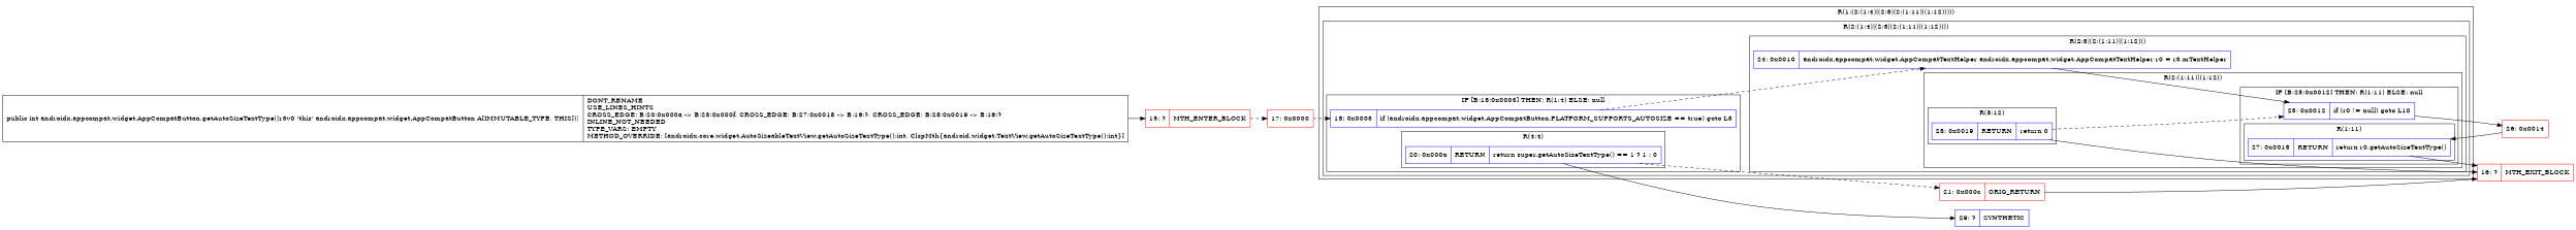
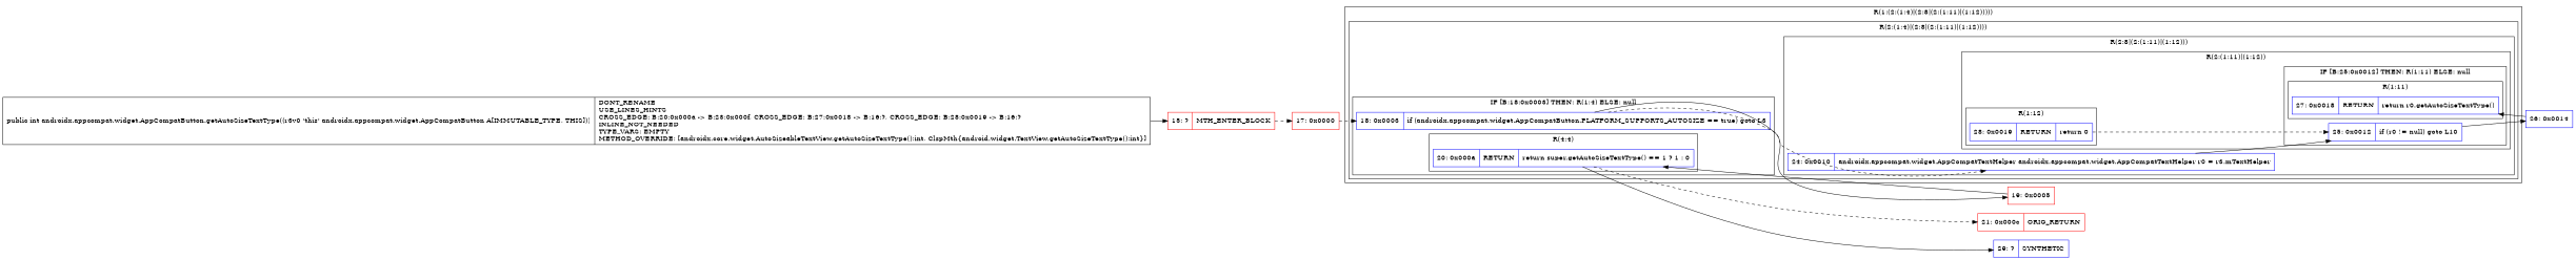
  digraph {
    rankdir=LR
    node [color=blue shape=record]
    n1 [label="{20\:\ 0x000a|RETURN\l|return super.getAutoSizeTextType() == 1 ? 1 : 0\l}"]
    n2 [label="{18\:\ 0x0003|if (androidx.appcompat.widget.AppCompatButton.PLATFORM_SUPPORTS_AUTOSIZE == true) goto L3\l}"]
    n3 [label="{27\:\ 0x0018|RETURN\l|return r0.getAutoSizeTextType()\l}"]
    n4 [label="{25\:\ 0x0012|if (r0 != null) goto L10\l}"]
    n5 [label="{28\:\ 0x0019|RETURN\l|return 0\l}"]
    n6 [label="{24\:\ 0x0010|androidx.appcompat.widget.AppCompatTextHelper androidx.appcompat.widget.AppCompatTextHelper r0 = r3.mTextHelper\l}"]
    n7 [color=red label="{21\:\ 0x000c|ORIG_RETURN\l}"]
    n8 [label="{29\:\ ?|SYNTHETIC\l}"]
-   n10 [color=red label="{16\:\ ?|MTH_EXIT_BLOCK\l}"]
-   n11 [color=red label="{26\:\ 0x0014}"]
+   n9 [color=red label="{19\:\ 0x0005}"]
+   n11 [label="{26\:\ 0x0014}"]
    n12 [color=red label="{15\:\ ?|MTH_ENTER_BLOCK\l}"]
    n13 [color=red label="{17\:\ 0x0000}"]
    n14 [label="{public int androidx.appcompat.widget.AppCompatButton.getAutoSizeTextType((r3v0 'this' androidx.appcompat.widget.AppCompatButton A[IMMUTABLE_TYPE, THIS]))  | DONT_RENAME\lUSE_LINES_HINTS\lCROSS_EDGE: B:20:0x000a \-\> B:23:0x000f, CROSS_EDGE: B:27:0x0018 \-\> B:16:?, CROSS_EDGE: B:28:0x0019 \-\> B:16:?\lINLINE_NOT_NEEDED\lTYPE_VARS: EMPTY\lMETHOD_OVERRIDE: [androidx.core.widget.AutoSizeableTextView.getAutoSizeTextType():int, ClspMth\{android.widget.TextView.getAutoSizeTextType():int\}]\l}" color=""]
    subgraph cluster_1 {
      label="R(1:(2:(1:4)|(2:8|(2:(1:11)|(1:12)))))"
      subgraph cluster_2 {
        label="R(2:(1:4)|(2:8|(2:(1:11)|(1:12))))"
        subgraph cluster_3 {
          label="IF [B:18:0x0003] THEN: R(1:4) ELSE: null"
          n2
          subgraph cluster_4 {
            label="R(4:4)"
            n1
          }
        }
        subgraph cluster_5 {
          label="R(2:8|(2:(1:11)|(1:12)))"
          n6
          subgraph cluster_6 {
            label="R(2:(1:11)|(1:12))"
            subgraph cluster_7 {
              label="IF [B:25:0x0012] THEN: R(1:11) ELSE: null"
              n4
              subgraph cluster_8 {
                label="R(1:11)"
                n3
              }
            }
            subgraph cluster_9 {
-             label="R(8:12)"
+             label="R(1:12)"
              n5
            }
          }
        }
      }
    }
    n1 -> n7 [style=dashed]
    n1 -> n8
    n2 -> n6 [style=dashed]
-   n3 -> n10
+   n2 -> n9
    n4 -> n11
    n5 -> n4 [style=dashed]
-   n5 -> n10
    n6 -> n4
-   n7 -> n10
+   n9 -> n1
    n11 -> n3
    n12 -> n13 [style=dashed]
    n13 -> n2 [style=dashed]
    n14 -> n12
  }
